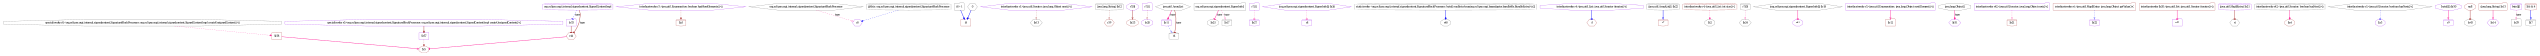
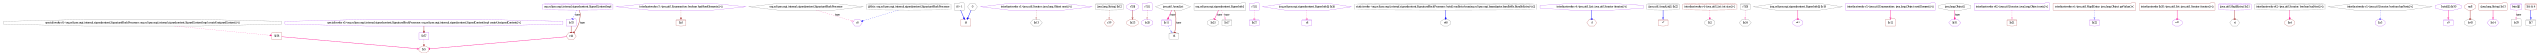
  digraph {
    fontname="PT Serif"
    node [color=purple fontname="PT Serif" shape=cylinder]
    edge [arrowhead=onormal color=deeppink fontname="PT Serif" style=bold]
    n1 [label="$r33" shape=folder]
    n2 [color=brown label=r44 shape=hexagon]
    n3 [color=brown label="$r5" shape=octagon]
    n4 [label="interfaceinvoke r3.<java.util.Enumeration: boolean hasMoreElements()>()" shape=hexagon]
    n5 [color=brown label="$z5"]
    n6 [color=gray40 label="org.eclipse.osgi.internal.signedcontent.SignatureBlockProcessor" shape=hexagon]
    n7 [label=r0 shape=hexagon]
    n8 [label="org.eclipse.osgi.internal.signedcontent.SignedContentImpl"]
    n9 [color=gray40 label="i8 + 1" shape=folder]
    n10 [color=brown label=i8 shape=folder]
    n11 [label="interfaceinvoke r5.<java.util.Iterator: java.lang.Object next()>()" shape=hexagon]
    n12 [color=gray40 label="$r13" shape=hexagon]
    n13 [color=gray40 label="specialinvoke r0.<org.eclipse.osgi.internal.signedcontent.SignatureBlockProcessor: org.eclipse.osgi.internal.signedcontent.SignedContentImpl createUnsignedContent()>()" shape=octagon]
    n14 [color=brown label="$r38" shape=folder]
    n15 [color=gray40 label="(java.lang.String) $r12"]
    n16 [color=brown label=r39 shape=hexagon]
    n17 [label="r7[0]" shape=octagon]
    n18 [color=brown label="$r23" shape=octagon]
    n19 [color=gray40 label=0 shape=hexagon]
    n20 [label="r7[1]" shape=folder]
    n21 [label="$r28" shape=octagon]
    n22 [label="$r11"]
    n23 [color=gray40 label=r4]
    n24 [color=gray40 label="org.eclipse.osgi.signedcontent.SignerInfo[]" shape=folder]
    n25 [color=gray40 label="$r25" shape=octagon]
    n26 [color=gray40 label="$r17"]
    n27 [label="r7[1]" shape=folder]
    n28 [label="$r27"]
    n29 [label="(org.eclipse.osgi.signedcontent.SignerInfo[]) $r26" shape=hexagon]
    n30 [label=r8]
    n31 [color=gray40 label="staticinvoke <org.eclipse.osgi.internal.signedcontent.SignatureBlockProcessor: byte[] readIntoArray(org.eclipse.osgi.baseadaptor.bundlefile.BundleEntry)>(r2)"]
    n32 [color=gray40 label=r40 shape=octagon]
    n33 [label="interfaceinvoke r4.<java.util.List: java.util.Iterator iterator()>()" shape=octagon]
    n34 [color=brown label=r5 shape=hexagon]
    n35 [label="$r37" shape=folder]
    n36 [color=gray40 label="(java.util.ArrayList[]) $r22"]
    n37 [color=brown label=r7]
    n38 [color=brown label="interfaceinvoke r4.<java.util.List: int size()>()"]
    n39 [color=gray40 label="$i2" shape=octagon]
    n40 [color=gray40 label="r7[0]"]
    n41 [color=gray40 label="$r24" shape=hexagon]
    n42 [color=gray40 label="(org.eclipse.osgi.signedcontent.SignerInfo[]) $r18" shape=hexagon]
    n43 [label=r41 shape=octagon]
    n44 [label="interfaceinvoke r3.<java.util.Enumeration: java.lang.Object nextElement()>()" shape=folder]
    n45 [color=brown label="$r12" shape=folder]
    n46 [color=gray40 label="java.lang.Object[]" shape=octagon]
    n47 [label="$r31" shape=hexagon]
    n48 [label="interfaceinvoke r42.<java.util.Iterator: java.lang.Object next()>()" shape=folder]
    n49 [color=brown label="$r21"]
    n50 [color=gray40 label="java.util.ArrayList" shape=hexagon]
    n51 [color=brown label="interfaceinvoke r6.<java.util.Map$Entry: java.lang.Object getValue()>()" shape=folder]
    n52 [label="$r22"]
    n53 [color=brown label="interfaceinvoke $r20.<java.util.Set: java.util.Iterator iterator()>()" shape=folder]
-   n54 [label=r42 shape=folder]
+   n54 [label=r42 shape=octagon]
    n55 [label="(java.util.Map$Entry) $r21"]
    n56 [color=gray40 label=r6 shape=hexagon]
    n57 [color=gray40 label="interfaceinvoke r42.<java.util.Iterator: boolean hasNext()>()"]
    n58 [color=brown label="$z4" shape=octagon]
    n59 [color=gray40 label="@this: org.eclipse.osgi.internal.signedcontent.SignatureBlockProcessor"]
    n60 [color=gray40 label="interfaceinvoke r5.<java.util.Iterator: boolean hasNext()>()" shape=hexagon]
    n61 [label="$z3" shape=octagon]
    n62 [label="specialinvoke r0.<org.eclipse.osgi.internal.signedcontent.SignatureBlockProcessor: org.eclipse.osgi.internal.signedcontent.SignedContentImpl createUnsignedContent()>()" shape=octagon]
    n63 [label="(byte[][]) $r30" shape=octagon]
    n64 [label=r9]
    n65 [color=brown label=null shape=octagon]
    n66 [color=gray40 label="$r43" shape=octagon]
    n67 [color=brown label="(java.lang.String) $r13" shape=folder]
    n68 [label="$r14" shape=hexagon]
    n69 [label="byte[][]"]
    n70 [color=gray40 label="$r29" shape=folder]
    n71 [color=brown label="$i6 & 4"]
    n72 [color=gray40 label="$i7"]
    n1 -> n2 [arrowhead=tee color=brown]
    n2 -> n3 [arrowhead=tee]
    n4 -> n5 [arrowhead=diamond color=brown style=dashed]
    n6 -> n7 [label=type style=dashed]
    n8 -> n1 [arrowhead=tee color=blue label=type style=dashed]
    n8 -> n2 [arrowhead=tee color=brown label=type]
    n9 -> n10 [arrowhead=diamond color=blue]
    n11 -> n12 [color=brown style=dashed]
    n13 -> n14 [arrowhead=diamond style=dashed]
    n14 -> n3
    n15 -> n16 [color=brown style=dashed]
    n17 -> n18 [color=brown]
    n19 -> n10 [arrowhead=diamond color=blue]
    n20 -> n21 [color=brown style=dashed]
    n22 -> n23 [color=blue style=dashed]
    n24 -> n25 [arrowhead=tee label=type]
    n24 -> n26 [label=type style=dashed]
    n27 -> n28 [arrowhead=tee style=dashed]
    n29 -> n30 [arrowhead=tee style=dashed]
    n31 -> n32 [arrowhead=diamond color=blue]
    n33 -> n34 [arrowhead=tee color=blue]
    n35 -> n3 [arrowhead=diamond color=brown style=dashed]
    n36 -> n37 [color=blue]
    n38 -> n39 [arrowhead=diamond style=dashed]
    n40 -> n41 [style=dashed]
    n42 -> n43 [arrowhead=tee]
    n44 -> n45
    n46 -> n47 [arrowhead=diamond label=type]
    n48 -> n49 [style=dashed]
    n50 -> n22 [arrowhead=diamond label=type]
    n50 -> n23 [arrowhead=tee color=brown label=type]
    n51 -> n52 [color=blue style=dashed]
    n53 -> n54 [arrowhead=tee]
    n55 -> n56 [arrowhead=tee color=brown]
    n57 -> n58 [arrowhead=diamond]
    n59 -> n7 [arrowhead=diamond color=blue style=dashed]
    n60 -> n61 [arrowhead=tee color=blue style=dashed]
    n62 -> n35 [arrowhead=diamond color=brown]
    n63 -> n64
    n65 -> n66 [arrowhead=tee color=brown]
    n67 -> n68
    n69 -> n70 [label=type style=dashed]
    n71 -> n72 [color=blue]
  }
